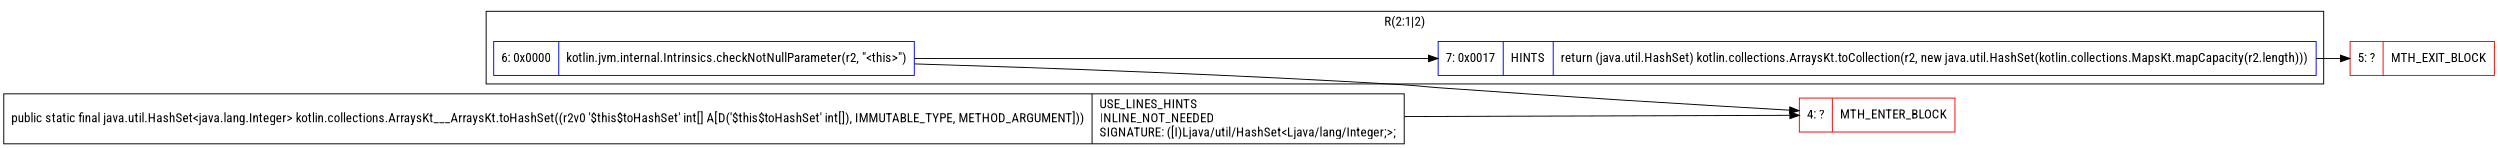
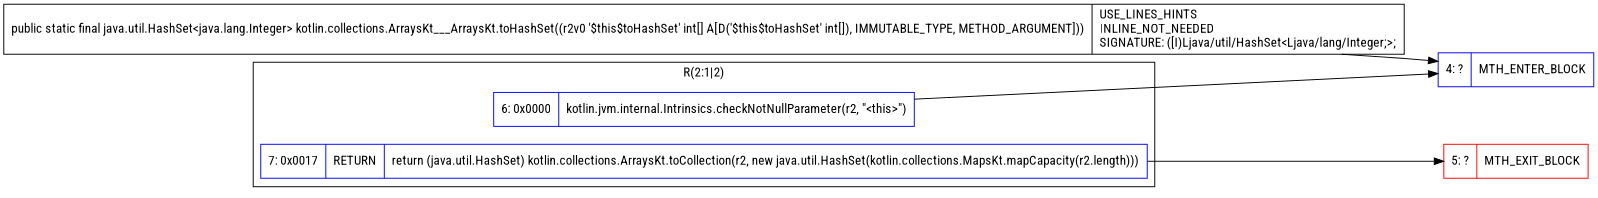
  digraph {
    fontname="Roboto Condensed"
    rankdir=LR
    node [color=blue fontname="Roboto Condensed" shape=record]
    edge [fontname="Roboto Condensed"]
    n1 [label="{6\:\ 0x0000|kotlin.jvm.internal.Intrinsics.checkNotNullParameter(r2, \"\<this\>\")\l}"]
-   n2 [label="{7\:\ 0x0017|HINTS\l|return (java.util.HashSet) kotlin.collections.ArraysKt.toCollection(r2, new java.util.HashSet(kotlin.collections.MapsKt.mapCapacity(r2.length)))\l}"]
-   n3 [color=red label="{4\:\ ?|MTH_ENTER_BLOCK\l}"]
+   n2 [label="{7\:\ 0x0017|RETURN\l|return (java.util.HashSet) kotlin.collections.ArraysKt.toCollection(r2, new java.util.HashSet(kotlin.collections.MapsKt.mapCapacity(r2.length)))\l}"]
+   n3 [label="{4\:\ ?|MTH_ENTER_BLOCK\l}"]
    n4 [color=red label="{5\:\ ?|MTH_EXIT_BLOCK\l}"]
    n5 [label="{public static final java.util.HashSet\<java.lang.Integer\> kotlin.collections.ArraysKt___ArraysKt.toHashSet((r2v0 '$this$toHashSet' int[] A[D('$this$toHashSet' int[]), IMMUTABLE_TYPE, METHOD_ARGUMENT]))  | USE_LINES_HINTS\lINLINE_NOT_NEEDED\lSIGNATURE: ([I)Ljava\/util\/HashSet\<Ljava\/lang\/Integer;\>;\l}" color=""]
    subgraph cluster_1 {
      label="R(2:1|2)"
      n1
      n2
    }
-   n1 -> n2
    n1 -> n3
    n2 -> n4
    n5 -> n3
  }
